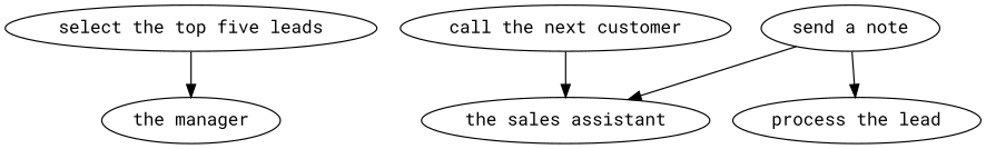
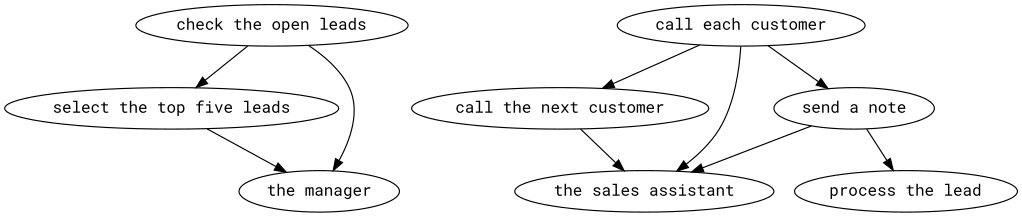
  strict digraph {
    fontname="Roboto Mono"
    node [fontname="Roboto Mono"]
    edge [attrs="{'type': 'actor performer', 'label': 'actor performer'}" fontname="Roboto Mono"]
+   "check the open leads" [attrs="{'type': 'Activity', 'label': 'check the open leads'}"]
    "select the top five leads" [attrs="{'type': 'Activity', 'label': 'select the top five leads'}"]
    "the manager" [attrs="{'type': 'Actor', 'label': 'the manager'}"]
+   "call each customer" [attrs="{'type': 'Activity', 'label': 'call each customer'}"]
    "send a note" [attrs="{'type': 'Activity', 'label': 'send a note'}"]
    "call the next customer" [attrs="{'type': 'Activity', 'label': 'call the next customer'}"]
    "the sales assistant" [attrs="{'type': 'Actor', 'label': 'the sales assistant'}"]
    "process the lead" [attrs="{'type': 'Activity', 'label': 'process the lead'}"]
+   "check the open leads" -> "select the top five leads" [attrs="{'type': 'flow', 'label': 'flow'}"]
+   "check the open leads" -> "the manager"
    "select the top five leads" -> "the manager"
+   "call each customer" -> "send a note" [attrs="{'type': 'flow', 'label': 'flow'}"]
+   "call each customer" -> "call the next customer" [attrs="{'type': 'flow', 'label': 'flow'}"]
+   "call each customer" -> "the sales assistant"
    "send a note" -> "the sales assistant"
    "send a note" -> "process the lead" [attrs="{'type': 'flow', 'label': 'flow'}"]
    "call the next customer" -> "the sales assistant"
  }
